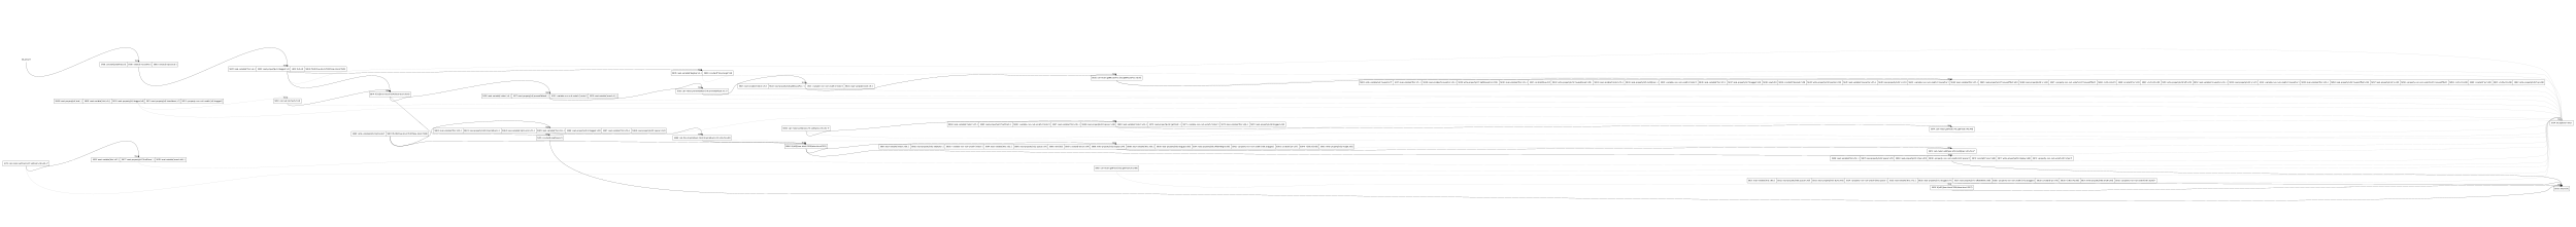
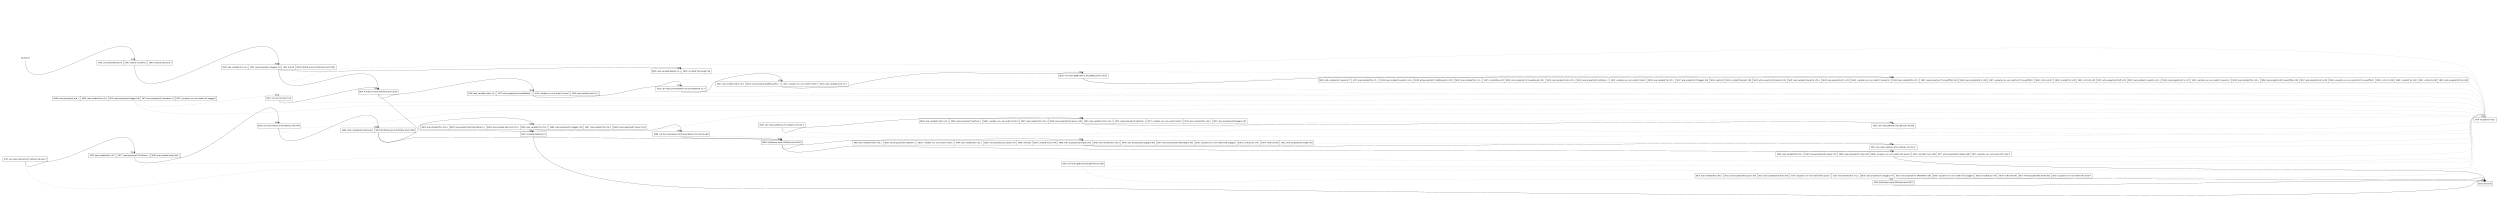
  digraph {
    fontname=Inter
    rankdir=LR
    node [fontname=Inter shape=record]
    edge [fontname=Inter headport=n tailport=s]
    n1 [label=BB_entry17 shape=none]
    n2 [label="{5798: constant[undefined,v1]|5799: vardecl['mousePos']|5800: vardecl['objCoords']}"]
    n3 [label="{5801: read-variable['this',v4,-]|5802: read-property[v4,'dragged',v3]|5803: ![v3,v2]|5804: if[v2](true-block:1533,false-block:1529)}"]
    n4 [label="{5814: if[v2](true-block:1534,false-block:1535)}"]
    n5 [label="{5805: read-variable['RegExp',v5,-]|5806: constant[\"drop-target\",v6]}"]
    n6 [label="{5934: exceptional-return}"]
    n7 [label="{5815: constant[undefined,v1]}"]
    n8 [label="{5816: read-variable['midori',v4,-]|5817: read-property[v4,'preventDefault',-]|5818: \<variable-non-null-undef\>['midori']|5819: read-variable['event',v5,-]}"]
    n9 [label="{5933: return[v1]}"]
    n10 [label="{5820: call-midori.preventDefault [v4,'preventDefault',v5,-]*}"]
    n11 [label="{5808: read-property[v4,'test',-]|5809: read-variable['this',v9,-]|5810: read-property[v9,'dragged',v8]|5811: read-property[v8,'className',v7]|5812: \<property-non-null-undef\>[v9,'dragged']}"]
    n12 [label="{5813: call-null [v4,'test',v7,v2]}"]
    n13 [label="{5821: read-variable['midori',v8,-]|5822: read-property[v8,'getMousePos',-]|5823: \<variable-non-null-undef\>['midori']|5824: read-variable['event',v9,-]}"]
    n14 [label="{5825: call-midori.getMousePos [v8,'getMousePos',v9,v6]}"]
    n15 [label="{5826: write-variable[v6,'mousePos']*|5827: read-variable['this',v11,-]|5828: read-variable['mousePos',v10,-]|5829: write-property[v11,'lastMousePos',v10]*|5830: read-variable['this',v13,-]|5831: constant[true,v12]|5832: write-property[v13,'mouseMoved',v12]*|5833: read-variable['midori',v15,-]|5834: read-property[v15,'setStyles',-]|5835: \<variable-non-null-undef\>['midori']|5836: read-variable['this',v17,-]|5837: read-property[v17,'dragged',v16]|5838: new[v18]|5839: constant[\"absolute\",v19]|5840: write-property[v18,'position',v19]|5841: read-variable['mousePos',v25,-]|5842: read-property[v25,'x',v23]|5843: \<variable-non-null-undef\>['mousePos']|5844: read-variable['this',v27,-]|5845: read-property[v27,'mouseOffset',v26]|5846: read-property[v26,'x',v24]|5847: \<property-non-null-undef\>[v27,'mouseOffset']|5848: -[v23,v24,v21]|5849: constant[\"px\",v22]|5850: +[v21,v22,v20]|5851: write-property[v18,'left',v20]|5852: read-variable['mousePos',v33,-]|5853: read-property[v33,'y',v31]|5854: \<variable-non-null-undef\>['mousePos']|5855: read-variable['this',v35,-]|5856: read-property[v35,'mouseOffset',v34]|5857: read-property[v34,'y',v32]|5858: \<property-non-null-undef\>[v35,'mouseOffset']|5859: -[v31,v32,v29]|5860: constant[\"px\",v30]|5861: +[v29,v30,v28]|5862: write-property[v18,'top',v28]}"]
    n16 [label="{5863: call-midori.setStyles [v15,'setStyles',v16,v18,-]*}"]
    n17 [label="{5864: read-variable['midori',v37,-]|5865: read-property[v37,'setFloat',-]|5866: \<variable-non-null-undef\>['midori']|5867: read-variable['this',v39,-]|5868: read-property[v39,'spacer',v38]|5869: read-variable['midori',v42,-]|5870: read-property[v42,'getFloat',-]|5871: \<variable-non-null-undef\>['midori']|5872: read-variable['this',v44,-]|5873: read-property[v44,'dragged',v43]}"]
    n18 [label="{5874: call-midori.getFloat [v42,'getFloat',v43,v40]}"]
    n19 [label="{5875: call-midori.setFloat [v37,'setFloat',v38,v40,-]*}"]
    n20 [label="{5876: read-variable['this',v47,-]|5877: read-property[v47,'findPlace',-]|5878: read-variable['event',v48,-]}"]
+   n21 [label="{5879: call-this.findPlace [v47,'findPlace',v48,v45]}"]
    n22 [label="{5880: write-variable[v45,'objCoords']|5881: if[v45](true-block:1547,false-block:1549)}"]
    n23 [label="{5890: if[v45](true-block:1550,false-block:1551)}"]
    n24 [label="{5882: read-variable['this',v50,-]|5883: read-property[v50,'dropCallback',-]|5884: read-variable['objCoords',v51,-]|5885: read-variable['this',v53,-]|5886: read-property[v53,'dragged',v52]|5887: read-variable['this',v55,-]|5888: read-property[v55,'spacer',v54]}"]
    n25 [label="{5891: read-variable['midori',v50,-]|5892: read-property[v50,'setStyles',-]|5893: \<variable-non-null-undef\>['midori']|5894: read-variable['this',v52,-]|5895: read-property[v52,'spacer',v51]|5896: new[v53]|5897: constant[\"block\",v54]|5898: write-property[v53,'display',v54]|5899: read-variable['this',v59,-]|5900: read-property[v59,'dragged',v58]|5901: read-property[v58,'offsetHeight',v56]|5902: \<property-non-null-undef\>[v59,'dragged']|5903: constant[\"px\",v57]|5904: +[v56,v57,v55]|5905: write-property[v53,'height',v55]}"]
    n26 [label="{5906: read-variable['this',v52,-]|5907: read-property[v52,'spacer',v51]|5908: read-property[v51,'style',v50]|5909: \<property-non-null-undef\>[v52,'spacer']|5910: constant[\"none\",v49]|5911: write-property[v50,'display',v49]|5912: \<property-non-null-undef\>[v51,'style']*}"]
    n27 [label="{5889: call-this.dropCallback [v50,'dropCallback',v51,v52,v54,v45]}"]
    n28 [label="{5913: call-midori.setStyles [v50,'setStyles',v51,v53,-]*}"]
    n29 [label="{5919: call-midori.getFloat [v62,'getFloat',v63,v60]}"]
    n30 [label="{5920: if[v60](true-block:1556,false-block:1557)}"]
    n31 [label="{5921: read-variable['this',v68,-]|5922: read-property[v68,'spacer',v67]|5923: read-property[v67,'style',v66]|5924: \<property-non-null-undef\>[v68,'spacer']|5925: read-variable['this',v72,-]|5926: read-property[v72,'dragged',v71]|5927: read-property[v71,'offsetWidth',v69]|5928: \<property-non-null-undef\>[v72,'dragged']|5929: constant[\"px\",v70]|5930: +[v69,v70,v65]|5931: write-property[v66,'width',v65]|5932: \<property-non-null-undef\>[v67,'style']*}"]
    n1 -> n2 [headlabel="    1527"]
    n2 -> n3 [headlabel="      1528"]
    n3 -> n4 [headlabel="      1533"]
    n3 -> n5 [headlabel="      1529"]
    n3 -> n6 [color=gray headlabel="      1558"]
    n4 -> n7 [headlabel="      1534"]
    n4 -> n8 [headlabel="      1535"]
    n5 -> n6 [color=gray]
    n7 -> n9 [headlabel="      1557"]
    n8 -> n6 [color=gray]
    n8 -> n10 [headlabel="      1536"]
    n10 -> n6 [color=gray]
    n10 -> n13 [headlabel="      1537"]
    n11 -> n6 [color=gray]
    n11 -> n12 [color=gray headlabel="      1532"]
    n12 -> n4
    n12 -> n6 [color=gray]
    n13 -> n6 [color=gray]
    n13 -> n14 [headlabel="      1538"]
    n14 -> n6 [color=gray]
    n14 -> n15 [headlabel="      1539"]
    n15 -> n6 [color=gray]
    n16 -> n6 [color=gray]
    n16 -> n17 [headlabel="      1541"]
    n17 -> n6 [color=gray]
    n17 -> n18 [headlabel="      1542"]
    n18 -> n6 [color=gray]
    n19 -> n6 [color=gray]
    n19 -> n20 [headlabel="      1544"]
    n20 -> n6 [color=gray]
+   n20 -> n21 [headlabel="      1545"]
+   n21 -> n6 [color=gray]
+   n21 -> n22 [headlabel="      1546"]
    n22 -> n23 [headlabel="      1549"]
    n22 -> n24 [headlabel="      1547"]
    n23 -> n25 [headlabel="      1550"]
    n23 -> n26 [headlabel="      1551"]
    n24 -> n6 [color=gray]
    n24 -> n27 [headlabel="      1548"]
    n25 -> n6 [color=gray]
    n25 -> n28 [headlabel="      1552"]
    n26 -> n6 [color=gray]
    n26 -> n9
    n27 -> n6 [color=gray]
    n27 -> n23
    n28 -> n6 [color=gray]
    n29 -> n6 [color=gray]
    n29 -> n30 [color=gray headlabel="      1555"]
    n30 -> n9
    n31 -> n6 [color=gray]
    n31 -> n9
  }
